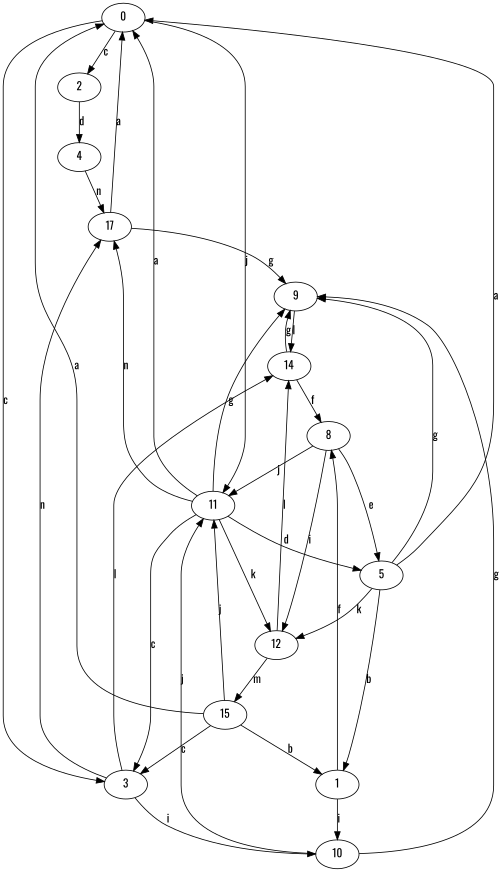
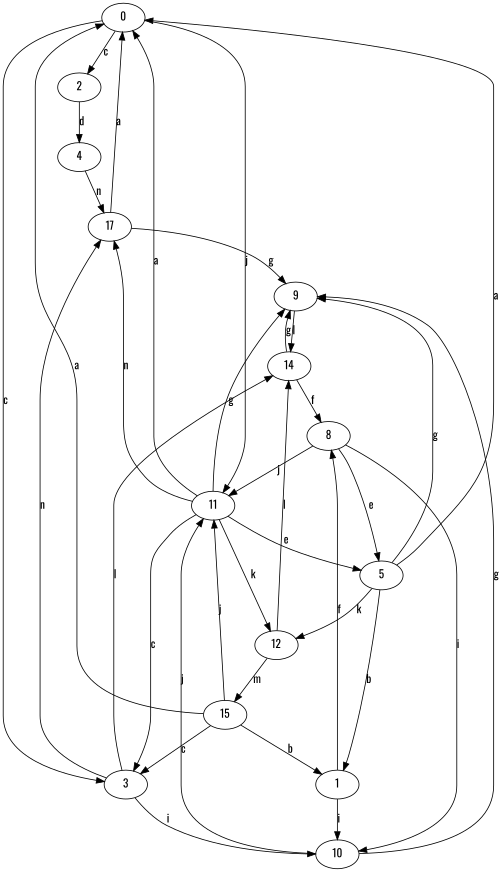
  strict digraph {
    fontname=Oswald
    node [fontname=Oswald]
    edge [fontname=Oswald]
    0
    2
    3
    11
    4
    10
    14
    17
    5
    9
    12
    1
    8
    15
    0 -> 2 [label=c]
    0 -> 3 [label=c]
    0 -> 11 [label=j]
    2 -> 4 [label=d]
    3 -> 10 [label=i]
    3 -> 14 [label=l]
    3 -> 17 [label=n]
    11 -> 0 [label=a]
    11 -> 3 [label=c]
    11 -> 17 [label=n]
-   11 -> 5 [label=d]
+   11 -> 5 [label=e]
    11 -> 9 [label=g]
    11 -> 12 [label=k]
    4 -> 17 [label=n]
    10 -> 11 [label=j]
    10 -> 9 [label=g]
    14 -> 9 [label=g]
    14 -> 8 [label=f]
    17 -> 0 [label=a]
    17 -> 9 [label=g]
    5 -> 0 [label=a]
    5 -> 9 [label=g]
    5 -> 12 [label=k]
    5 -> 1 [label=b]
    9 -> 14 [label=l]
    12 -> 14 [label=l]
    12 -> 15 [label=m]
    1 -> 10 [label=i]
    1 -> 8 [label=f]
    8 -> 11 [label=j]
-   8 -> 12 [label=i]
+   8 -> 10 [label=i]
    8 -> 5 [label=e]
    15 -> 0 [label=a]
    15 -> 3 [label=c]
    15 -> 11 [label=j]
    15 -> 1 [label=b]
  }
